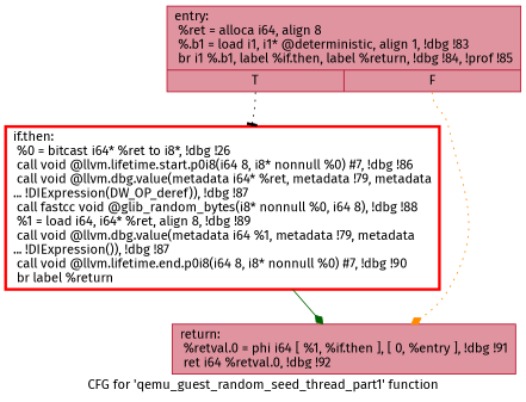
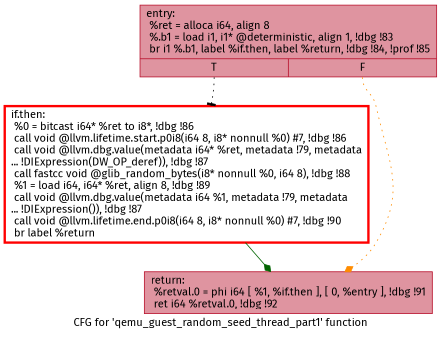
  digraph {
    label="CFG for 'qemu_guest_random_seed_thread_part1' function"
    fontname="Fira Sans"
    node [color="#b70d28ff" fillcolor="#b70d2870" shape=record style=filled fontname="Fira Sans"]
    edge [style=dotted arrowhead=diamond fontname="Fira Sans"]
    n1 [label="{entry:\l  %ret = alloca i64, align 8\l  %.b1 = load i1, i1* @deterministic, align 1, !dbg !83\l  br i1 %.b1, label %if.then, label %return, !dbg !84, !prof !85\l|{<s0>T|<s1>F}}"]
-   n2 [color=red label="{if.then:                                          \l  %0 = bitcast i64* %ret to i8*, !dbg !26\l  call void @llvm.lifetime.start.p0i8(i64 8, i8* nonnull %0) #7, !dbg !86\l  call void @llvm.dbg.value(metadata i64* %ret, metadata !79, metadata\l... !DIExpression(DW_OP_deref)), !dbg !87\l  call fastcc void @glib_random_bytes(i8* nonnull %0, i64 8), !dbg !88\l  %1 = load i64, i64* %ret, align 8, !dbg !89\l  call void @llvm.dbg.value(metadata i64 %1, metadata !79, metadata\l... !DIExpression()), !dbg !87\l  call void @llvm.lifetime.end.p0i8(i64 8, i8* nonnull %0) #7, !dbg !90\l  br label %return\l}" penwidth=3.0 fillcolor="" style=""]
+   n2 [color=red label="{if.then:                                          \l  %0 = bitcast i64* %ret to i8*, !dbg !86\l  call void @llvm.lifetime.start.p0i8(i64 8, i8* nonnull %0) #7, !dbg !86\l  call void @llvm.dbg.value(metadata i64* %ret, metadata !79, metadata\l... !DIExpression(DW_OP_deref)), !dbg !87\l  call fastcc void @glib_random_bytes(i8* nonnull %0, i64 8), !dbg !88\l  %1 = load i64, i64* %ret, align 8, !dbg !89\l  call void @llvm.dbg.value(metadata i64 %1, metadata !79, metadata\l... !DIExpression()), !dbg !87\l  call void @llvm.lifetime.end.p0i8(i64 8, i8* nonnull %0) #7, !dbg !90\l  br label %return\l}" penwidth=3.0 fillcolor="" style=""]
    n3 [label="{return:                                           \l  %retval.0 = phi i64 [ %1, %if.then ], [ 0, %entry ], !dbg !91\l  ret i64 %retval.0, !dbg !92\l}"]
    n1 -> n2 [tailport=s0 color=black arrowhead=tee]
    n1 -> n3 [tailport=s1 color=darkorange]
    n2 -> n3 [color=darkgreen style=solid]
  }
